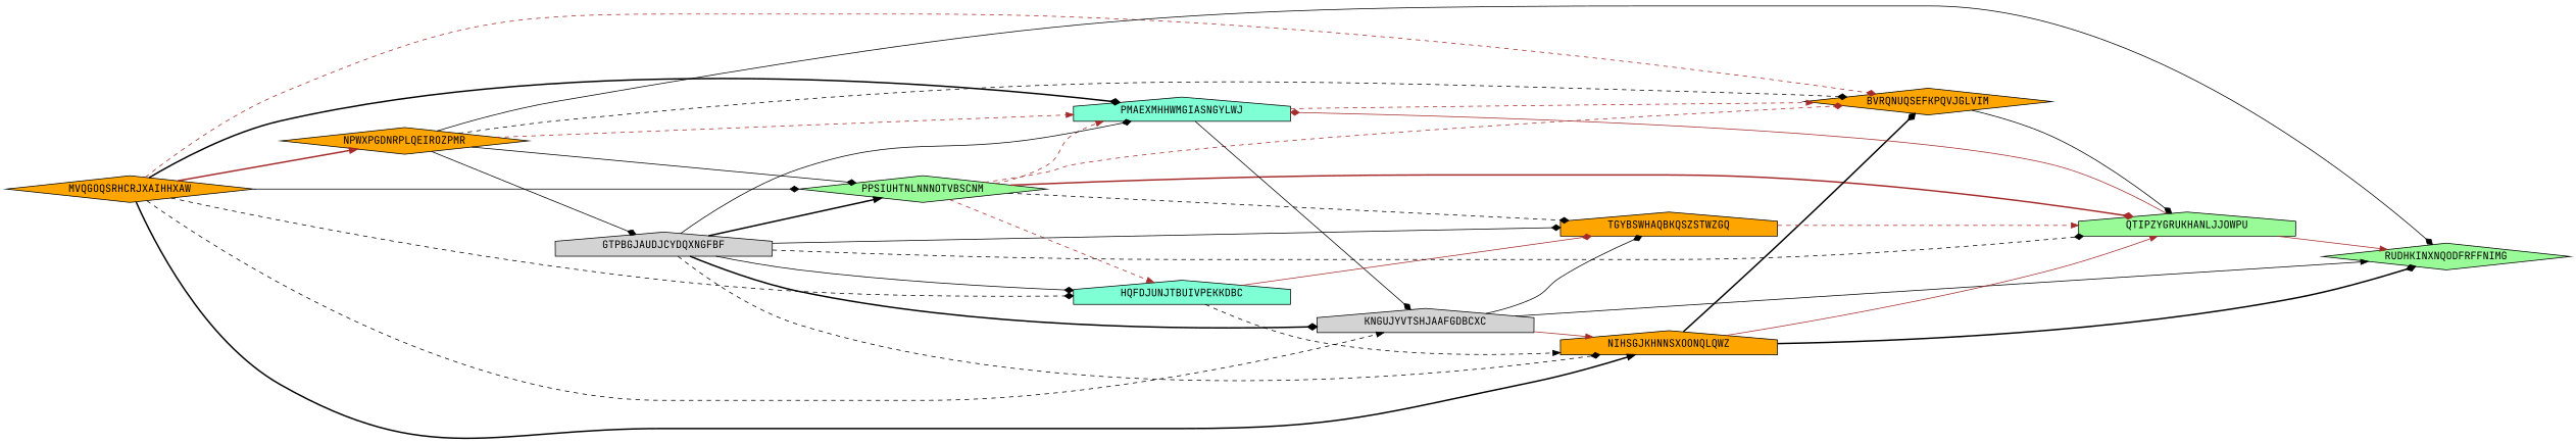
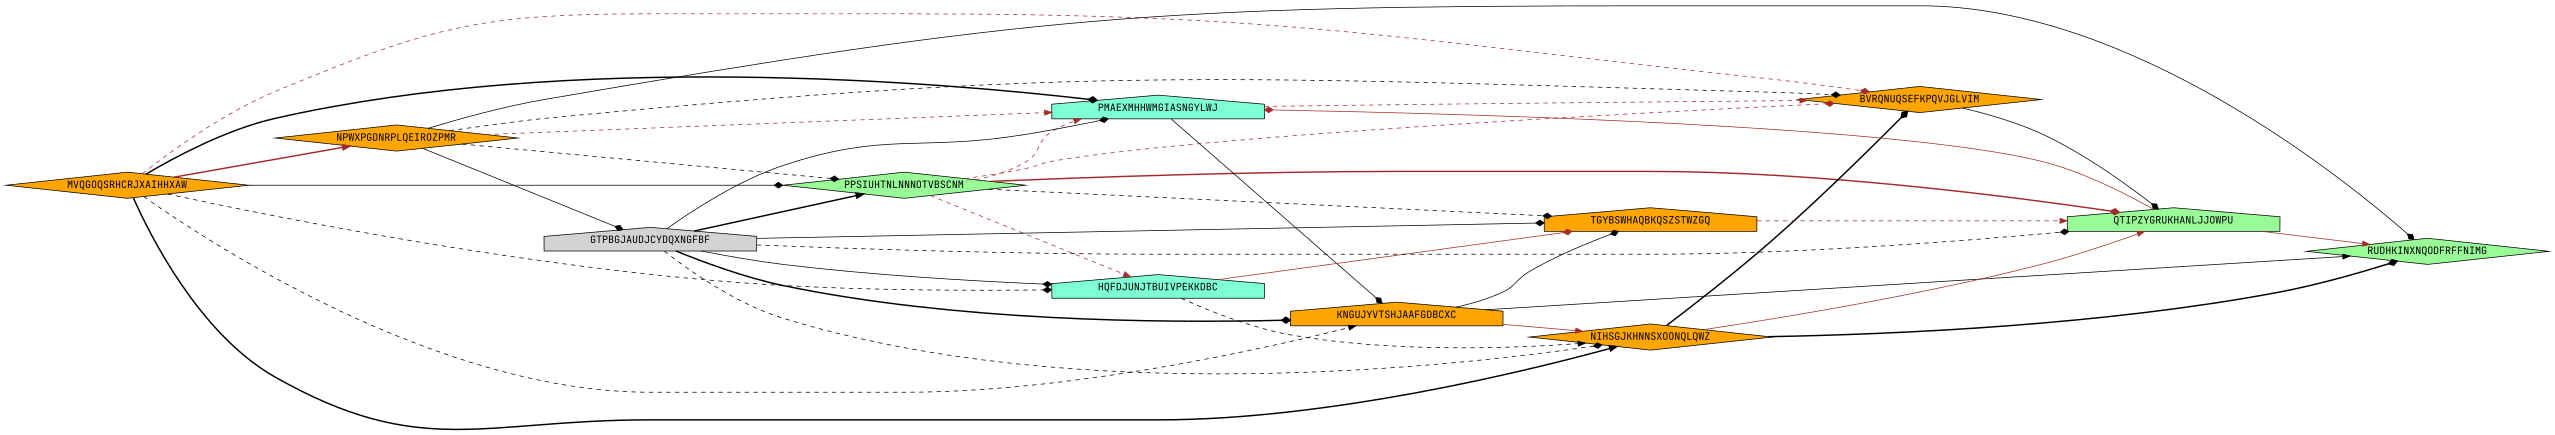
  digraph {
    fontname="JetBrains Mono"
    rankdir=LR
    node [Processor=1 Weight=20 fillcolor=orange fontname="JetBrains Mono" shape=house style=filled]
    edge [Weight=14 arrowhead=diamond color=black fontname="JetBrains Mono" style=solid]
    MVQGOQSRHCRJXAIHHXAW [Start=0 Weight=19 shape=diamond]
    NPWXPGDNRPLQEIROZPMR [Start=19 Weight=15 shape=diamond]
    PPSIUHTNLNNNOTVBSCNM [Start=45 fillcolor=palegreen shape=diamond]
    PMAEXMHHWMGIASNGYLWJ [Start=65 fillcolor=aquamarine]
-   KNGUJYVTSHJAAFGDBCXC [Start=85 fillcolor=lightgrey]
+   KNGUJYVTSHJAAFGDBCXC [Start=85]
    HQFDJUNJTBUIVPEKKDBC [Processor=2 Start=79 Weight=18 fillcolor=aquamarine]
-   NIHSGJKHNNSXOONQLQWZ [Start=108]
+   NIHSGJKHNNSXOONQLQWZ [Start=108 shape=diamond]
    BVRQNUQSEFKPQVJGLVIM [Start=128 Weight=19 shape=diamond]
    GTPBGJAUDJCYDQXNGFBF [Start=34 Weight=11 fillcolor=lightgrey]
    RUDHKINXNQODFRFFNIMG [Start=163 Weight=16 fillcolor=palegreen shape=diamond]
    TGYBSWHAQBKQSZSTWZGQ [Processor=2 Start=118 Weight=17]
    QTIPZYGRUKHANLJJOWPU [Start=153 Weight=10 fillcolor=palegreen]
    MVQGOQSRHCRJXAIHHXAW -> NPWXPGDNRPLQEIROZPMR [Weight=18 arrowhead=normal color=brown style=bold]
    MVQGOQSRHCRJXAIHHXAW -> PPSIUHTNLNNNOTVBSCNM
    MVQGOQSRHCRJXAIHHXAW -> PMAEXMHHWMGIASNGYLWJ [Weight=16 style=bold]
    MVQGOQSRHCRJXAIHHXAW -> KNGUJYVTSHJAAFGDBCXC [Weight=10 arrowhead=normal style=dashed]
    MVQGOQSRHCRJXAIHHXAW -> HQFDJUNJTBUIVPEKKDBC [Weight=12 style=dashed]
    MVQGOQSRHCRJXAIHHXAW -> NIHSGJKHNNSXOONQLQWZ [Weight=19 arrowhead=normal style=bold]
    MVQGOQSRHCRJXAIHHXAW -> BVRQNUQSEFKPQVJGLVIM [Weight=10 color=brown style=dashed]
-   NPWXPGDNRPLQEIROZPMR -> PPSIUHTNLNNNOTVBSCNM [Weight=15]
+   NPWXPGDNRPLQEIROZPMR -> PPSIUHTNLNNNOTVBSCNM [Weight=15 style=dashed]
    NPWXPGDNRPLQEIROZPMR -> PMAEXMHHWMGIASNGYLWJ [Weight=17 arrowhead=normal color=brown style=dashed]
    NPWXPGDNRPLQEIROZPMR -> BVRQNUQSEFKPQVJGLVIM [Weight=11 style=dashed]
    NPWXPGDNRPLQEIROZPMR -> GTPBGJAUDJCYDQXNGFBF [Weight=13]
    NPWXPGDNRPLQEIROZPMR -> RUDHKINXNQODFRFFNIMG [Weight=10]
    PPSIUHTNLNNNOTVBSCNM -> PMAEXMHHWMGIASNGYLWJ [Weight=19 arrowhead=normal color=brown style=dashed]
    PPSIUHTNLNNNOTVBSCNM -> HQFDJUNJTBUIVPEKKDBC [arrowhead=normal color=brown style=dashed]
    PPSIUHTNLNNNOTVBSCNM -> BVRQNUQSEFKPQVJGLVIM [Weight=15 color=brown style=dashed]
    PPSIUHTNLNNNOTVBSCNM -> TGYBSWHAQBKQSZSTWZGQ [Weight=16 style=dashed]
    PPSIUHTNLNNNOTVBSCNM -> QTIPZYGRUKHANLJJOWPU [Weight=15 color=brown style=bold]
    PMAEXMHHWMGIASNGYLWJ -> KNGUJYVTSHJAAFGDBCXC
    PMAEXMHHWMGIASNGYLWJ -> BVRQNUQSEFKPQVJGLVIM [Weight=16 arrowhead=normal color=brown style=dashed]
    KNGUJYVTSHJAAFGDBCXC -> NIHSGJKHNNSXOONQLQWZ [arrowhead=normal color=brown]
    KNGUJYVTSHJAAFGDBCXC -> RUDHKINXNQODFRFFNIMG [Weight=17 arrowhead=normal]
    KNGUJYVTSHJAAFGDBCXC -> TGYBSWHAQBKQSZSTWZGQ [Weight=13]
    HQFDJUNJTBUIVPEKKDBC -> NIHSGJKHNNSXOONQLQWZ [Weight=11 arrowhead=normal style=dashed]
    HQFDJUNJTBUIVPEKKDBC -> TGYBSWHAQBKQSZSTWZGQ [color=brown]
    NIHSGJKHNNSXOONQLQWZ -> BVRQNUQSEFKPQVJGLVIM [Weight=12 style=bold]
    NIHSGJKHNNSXOONQLQWZ -> RUDHKINXNQODFRFFNIMG [Weight=16 style=bold]
    NIHSGJKHNNSXOONQLQWZ -> QTIPZYGRUKHANLJJOWPU [Weight=17 arrowhead=normal color=brown]
    BVRQNUQSEFKPQVJGLVIM -> QTIPZYGRUKHANLJJOWPU [Weight=20]
    GTPBGJAUDJCYDQXNGFBF -> PPSIUHTNLNNNOTVBSCNM [Weight=10 arrowhead=normal style=bold]
    GTPBGJAUDJCYDQXNGFBF -> PMAEXMHHWMGIASNGYLWJ [Weight=12]
    GTPBGJAUDJCYDQXNGFBF -> KNGUJYVTSHJAAFGDBCXC [Weight=18 style=bold]
    GTPBGJAUDJCYDQXNGFBF -> HQFDJUNJTBUIVPEKKDBC [Weight=17]
    GTPBGJAUDJCYDQXNGFBF -> NIHSGJKHNNSXOONQLQWZ [style=dashed]
    GTPBGJAUDJCYDQXNGFBF -> TGYBSWHAQBKQSZSTWZGQ [Weight=16]
    GTPBGJAUDJCYDQXNGFBF -> QTIPZYGRUKHANLJJOWPU [Weight=19 style=dashed]
    TGYBSWHAQBKQSZSTWZGQ -> QTIPZYGRUKHANLJJOWPU [Weight=18 arrowhead=normal color=brown style=dashed]
    QTIPZYGRUKHANLJJOWPU -> PMAEXMHHWMGIASNGYLWJ [Weight=18 color=brown]
    QTIPZYGRUKHANLJJOWPU -> RUDHKINXNQODFRFFNIMG [Weight=19 arrowhead=normal color=brown]
  }
